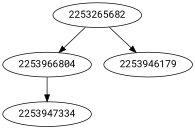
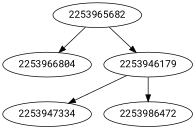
  strict digraph {
    fontname="Roboto Mono"
    node [fontname="Roboto Mono"]
    edge [fontname="Roboto Mono"]
    2253946179
    2253947334
-   2253965682 [label=2253265682]
+   2253986472
+   2253965682
    2253966804
-   2253966804 -> 2253947334
+   2253946179 -> 2253947334
+   2253946179 -> 2253986472
    2253965682 -> 2253946179
    2253965682 -> 2253966804
  }
